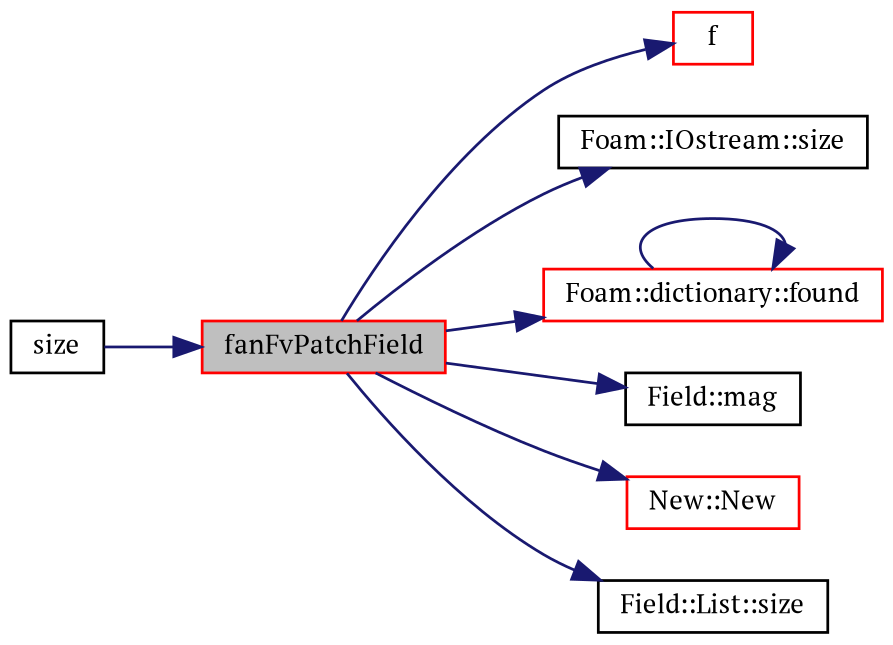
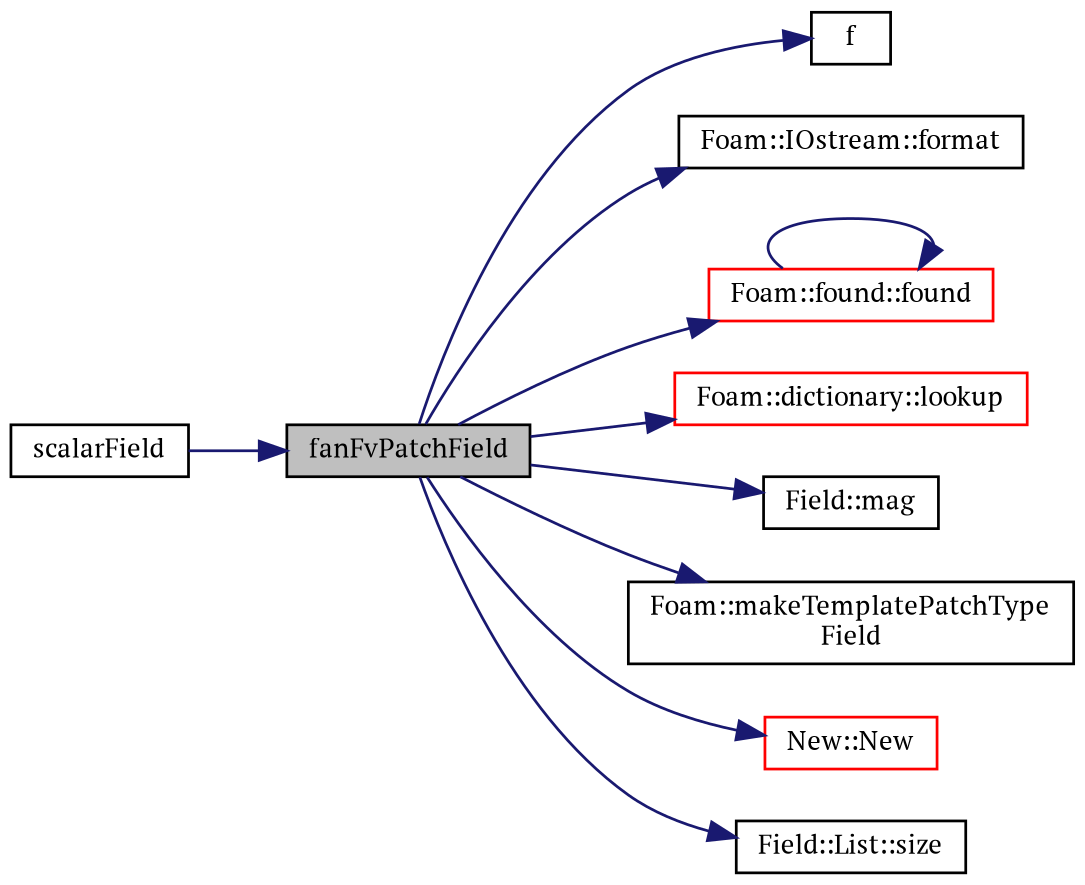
  digraph {
    fontname="PT Serif"
    rankdir=LR
    node [color=black fontname="PT Serif" fontsize=10 shape=record]
    edge [color=midnightblue fontname="PT Serif" fontsize=10 labelfontname=Helvetica labelfontsize=10 style=solid]
-   n1 [color=red fillcolor=grey75 fontcolor=black height=0.2 label=fanFvPatchField style=filled width=0.4]
-   n2 [color=red height=0.2 label=f width=0.4]
-   n3 [height=0.2 label="Foam::IOstream::size" width=0.4]
-   n4 [color=red height=0.2 label="Foam::dictionary::found" width=0.4]
+   n1 [fillcolor=grey75 fontcolor=black height=0.2 label=fanFvPatchField style=filled width=0.4]
+   n2 [height=0.2 label=f width=0.4]
+   n3 [height=0.2 label="Foam::IOstream::format" width=0.4]
+   n4 [color=red height=0.2 label="Foam::found::found" width=0.4]
+   n5 [color=red height=0.2 label="Foam::dictionary::lookup" width=0.4]
    n6 [height=0.2 label="Field::mag" width=0.4]
+   n7 [height=0.2 label="Foam::makeTemplatePatchType\lField" width=0.4]
    n8 [color=red height=0.2 label="New::New" width=0.4]
    n9 [height=0.2 label="Field::List::size" width=0.4]
-   n10 [height=0.2 label=size width=0.4]
+   n10 [height=0.2 label=scalarField width=0.4]
    n1 -> n2
    n1 -> n3
    n1 -> n4
+   n1 -> n5
    n1 -> n6
+   n1 -> n7
    n1 -> n8
    n1 -> n9
    n4 -> n4
    n10 -> n1
  }
